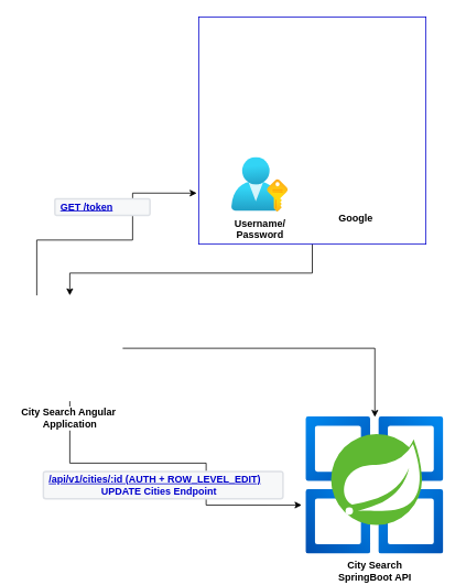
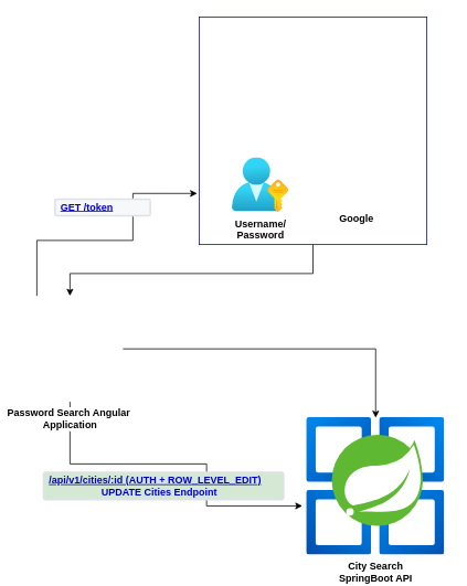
  <mxCell id="0" />
  <mxCell id="1" parent="0" />
  <mxCell id="2" style="edgeStyle=orthogonalEdgeStyle;rounded=0;orthogonalLoop=1;jettySize=auto;html=1;" edge="1" parent="1" source="5" target="8"><mxGeometry relative="1" as="geometry" /></mxCell>
  <mxCell id="3" style="edgeStyle=orthogonalEdgeStyle;rounded=0;orthogonalLoop=1;jettySize=auto;html=1;entryX=-0.035;entryY=0.655;entryDx=0;entryDy=0;entryPerimeter=0;" edge="1" parent="1"><mxGeometry relative="1" as="geometry"><mxPoint x="44" y="357" as="sourcePoint" /><mxPoint x="237.62" y="233.23" as="targetPoint" /><Array as="points"><mxPoint x="44" y="290" /><mxPoint x="160" y="290" /><mxPoint x="160" y="233" /></Array></mxGeometry></mxCell>
  <mxCell id="4" style="edgeStyle=orthogonalEdgeStyle;rounded=0;orthogonalLoop=1;jettySize=auto;html=1;entryX=-0.002;entryY=0.643;entryDx=0;entryDy=0;entryPerimeter=0;fontColor=#0000CC;" edge="1" parent="1" source="5" target="8"><mxGeometry relative="1" as="geometry"><Array as="points"><mxPoint x="84" y="560" /><mxPoint x="249" y="560" /><mxPoint x="249" y="611" /></Array></mxGeometry></mxCell>
- <mxCell id="5" value="&lt;b&gt;City Search Angular&amp;nbsp;&lt;br&gt;Application&lt;/b&gt;" style="shape=image;html=1;verticalAlign=top;verticalLabelPosition=bottom;labelBackgroundColor=#ffffff;imageAspect=0;aspect=fixed;image=https://cdn0.iconfinder.com/data/icons/long-shadow-web-icons/512/angular-symbol-128.png" vertex="1" parent="1"><mxGeometry x="20" y="357" width="128" height="128" as="geometry" /></mxCell>
+ <mxCell id="5" value="&lt;b&gt;Password Search Angular&amp;nbsp;&lt;br&gt;Application&lt;/b&gt;" style="shape=image;html=1;verticalAlign=top;verticalLabelPosition=bottom;labelBackgroundColor=#ffffff;imageAspect=0;aspect=fixed;image=https://cdn0.iconfinder.com/data/icons/long-shadow-web-icons/512/angular-symbol-128.png" vertex="1" parent="1"><mxGeometry x="20" y="357" width="128" height="128" as="geometry" /></mxCell>
  <mxCell id="6" value="&lt;b&gt;Google&lt;/b&gt;" style="shape=image;html=1;verticalAlign=top;verticalLabelPosition=bottom;labelBackgroundColor=#ffffff;imageAspect=0;aspect=fixed;image=https://cdn4.iconfinder.com/data/icons/social-media-2146/512/3_social-128.png;imageBackground=default;" vertex="1" parent="1"><mxGeometry x="400" y="190" width="60" height="60" as="geometry" /></mxCell>
  <mxCell id="7" value="&lt;b&gt;Username/&lt;br&gt;Password&lt;/b&gt;" style="aspect=fixed;html=1;points=[];align=center;image;fontSize=12;image=img/lib/azure2/azure_stack/User_Subscriptions.svg;" vertex="1" parent="1"><mxGeometry x="280" y="190" width="68" height="66" as="geometry" /></mxCell>
  <mxCell id="8" value="&lt;b&gt;City Search &lt;br&gt;SpringBoot API&lt;/b&gt;" style="aspect=fixed;html=1;points=[];align=center;image;fontSize=12;image=img/lib/azure2/compute/Azure_Spring_Cloud.svg;fillStyle=solid;" vertex="1" parent="1"><mxGeometry x="365" y="504.12" width="176.25" height="165.88" as="geometry" /></mxCell>
- <mxCell id="9" value="&lt;b&gt;&lt;font style=&quot;&quot; color=&quot;#0000cc&quot;&gt;&lt;u&gt;/api/v1/cities/:id (AUTH + ROW_LEVEL_EDIT)&lt;/u&gt;&lt;br&gt;&amp;nbsp; &amp;nbsp; &amp;nbsp; &amp;nbsp; &amp;nbsp; &amp;nbsp; &amp;nbsp; &amp;nbsp; &amp;nbsp; &amp;nbsp;UPDATE Cities Endpoint&lt;br&gt;&lt;/font&gt;&lt;/b&gt;" style="rounded=1;arcSize=9;fillColor=#F7F8F9;align=left;spacingLeft=5;strokeColor=#DEE1E6;html=1;strokeWidth=2;fontColor=#596780;fontSize=12;fillStyle=solid;" vertex="1" parent="1"><mxGeometry x="52" y="570" width="290" height="33" as="geometry" /></mxCell>
+ <mxCell id="9" value="&lt;b&gt;&lt;font style=&quot;&quot; color=&quot;#0000cc&quot;&gt;&lt;u&gt;/api/v1/cities/:id (AUTH + ROW_LEVEL_EDIT)&lt;/u&gt;&lt;br&gt;&amp;nbsp; &amp;nbsp; &amp;nbsp; &amp;nbsp; &amp;nbsp; &amp;nbsp; &amp;nbsp; &amp;nbsp; &amp;nbsp; &amp;nbsp;UPDATE Cities Endpoint&lt;br&gt;&lt;/font&gt;&lt;/b&gt;" style="rounded=1;arcSize=9;fillColor=#d5e8d4;align=left;spacingLeft=5;strokeColor=#DEE1E6;html=1;strokeWidth=2;fontColor=#596780;fontSize=12;fillStyle=solid;" vertex="1" parent="1"><mxGeometry x="52" y="570" width="290" height="33" as="geometry" /></mxCell>
  <mxCell id="10" value="" style="shape=image;html=1;verticalAlign=top;verticalLabelPosition=bottom;labelBackgroundColor=#ffffff;imageAspect=0;aspect=fixed;image=https://cdn1.iconfinder.com/data/icons/nuvola2/48x48/actions/kgpg_identity.png;fillStyle=solid;fontColor=#0000CC;" vertex="1" parent="1"><mxGeometry x="148" y="532" width="48" height="48" as="geometry" /></mxCell>
  <mxCell id="11" style="edgeStyle=orthogonalEdgeStyle;rounded=0;orthogonalLoop=1;jettySize=auto;html=1;fontColor=#0000CC;" edge="1" parent="1" source="12" target="5"><mxGeometry relative="1" as="geometry"><Array as="points"><mxPoint x="377" y="330" /><mxPoint x="84" y="330" /></Array></mxGeometry></mxCell>
  <mxCell id="12" value="" style="shape=image;verticalLabelPosition=bottom;labelBackgroundColor=default;verticalAlign=middle;aspect=fixed;imageAspect=0;image=https://www.mitto.ch/wp-content/uploads/2021/01/auth0-logo.png;imageBorder=#0000CC;strokeWidth=1;" vertex="1" parent="1"><mxGeometry x="240" y="20" width="275" height="275" as="geometry" /></mxCell>
  <mxCell id="13" value="&lt;b&gt;&lt;font style=&quot;&quot; color=&quot;#0000cc&quot;&gt;&lt;u&gt;GET /token&lt;/u&gt;&lt;br&gt;&lt;/font&gt;&lt;/b&gt;" style="rounded=1;arcSize=9;fillColor=#F7F8F9;align=left;spacingLeft=5;strokeColor=#DEE1E6;html=1;strokeWidth=2;fontColor=#596780;fontSize=12;fillStyle=solid;" vertex="1" parent="1"><mxGeometry x="66" y="240" width="115" height="20" as="geometry" /></mxCell>
